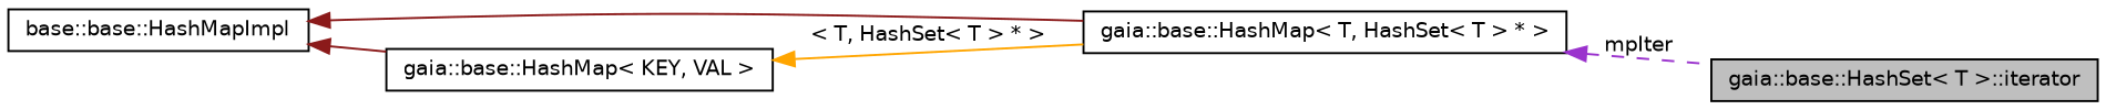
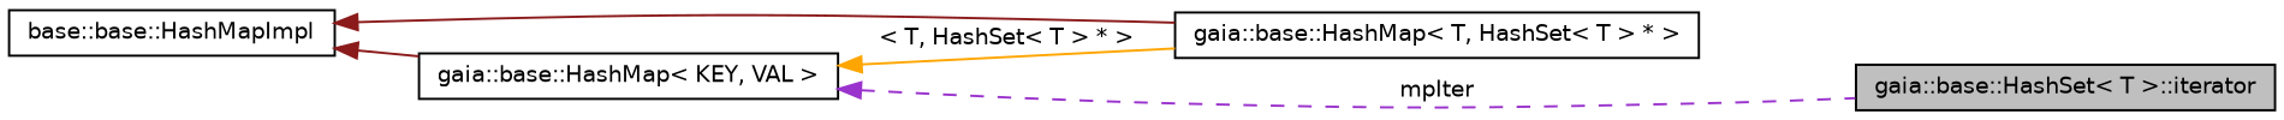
  digraph {
    rankdir=LR
    node [color=black fillcolor=white fontname=Helvetica fontsize=10 shape=record style=filled]
    edge [color=firebrick4 dir=back fontname=Helvetica fontsize=10 labelfontname=Helvetica labelfontsize=10 style=solid]
    n1 [fillcolor=grey75 fontcolor=black height=0.2 label="gaia::base::HashSet\< T \>::iterator" width=0.4]
    n2 [height=0.2 label="gaia::base::HashMap\< T, HashSet\< T \> * \>" width=0.4]
    n3 [height=0.2 label="base::base::HashMapImpl" width=0.4]
    n4 [height=0.2 label="gaia::base::HashMap\< KEY, VAL \>" width=0.4]
-   n2 -> n1 [color=darkorchid3 label=mpIter style=dashed]
+   n4 -> n1 [color=darkorchid3 label=mpIter style=dashed]
    n3 -> n2
    n3 -> n4
    n4 -> n2 [color=orange label="\< T, HashSet\< T \> * \>"]
  }
